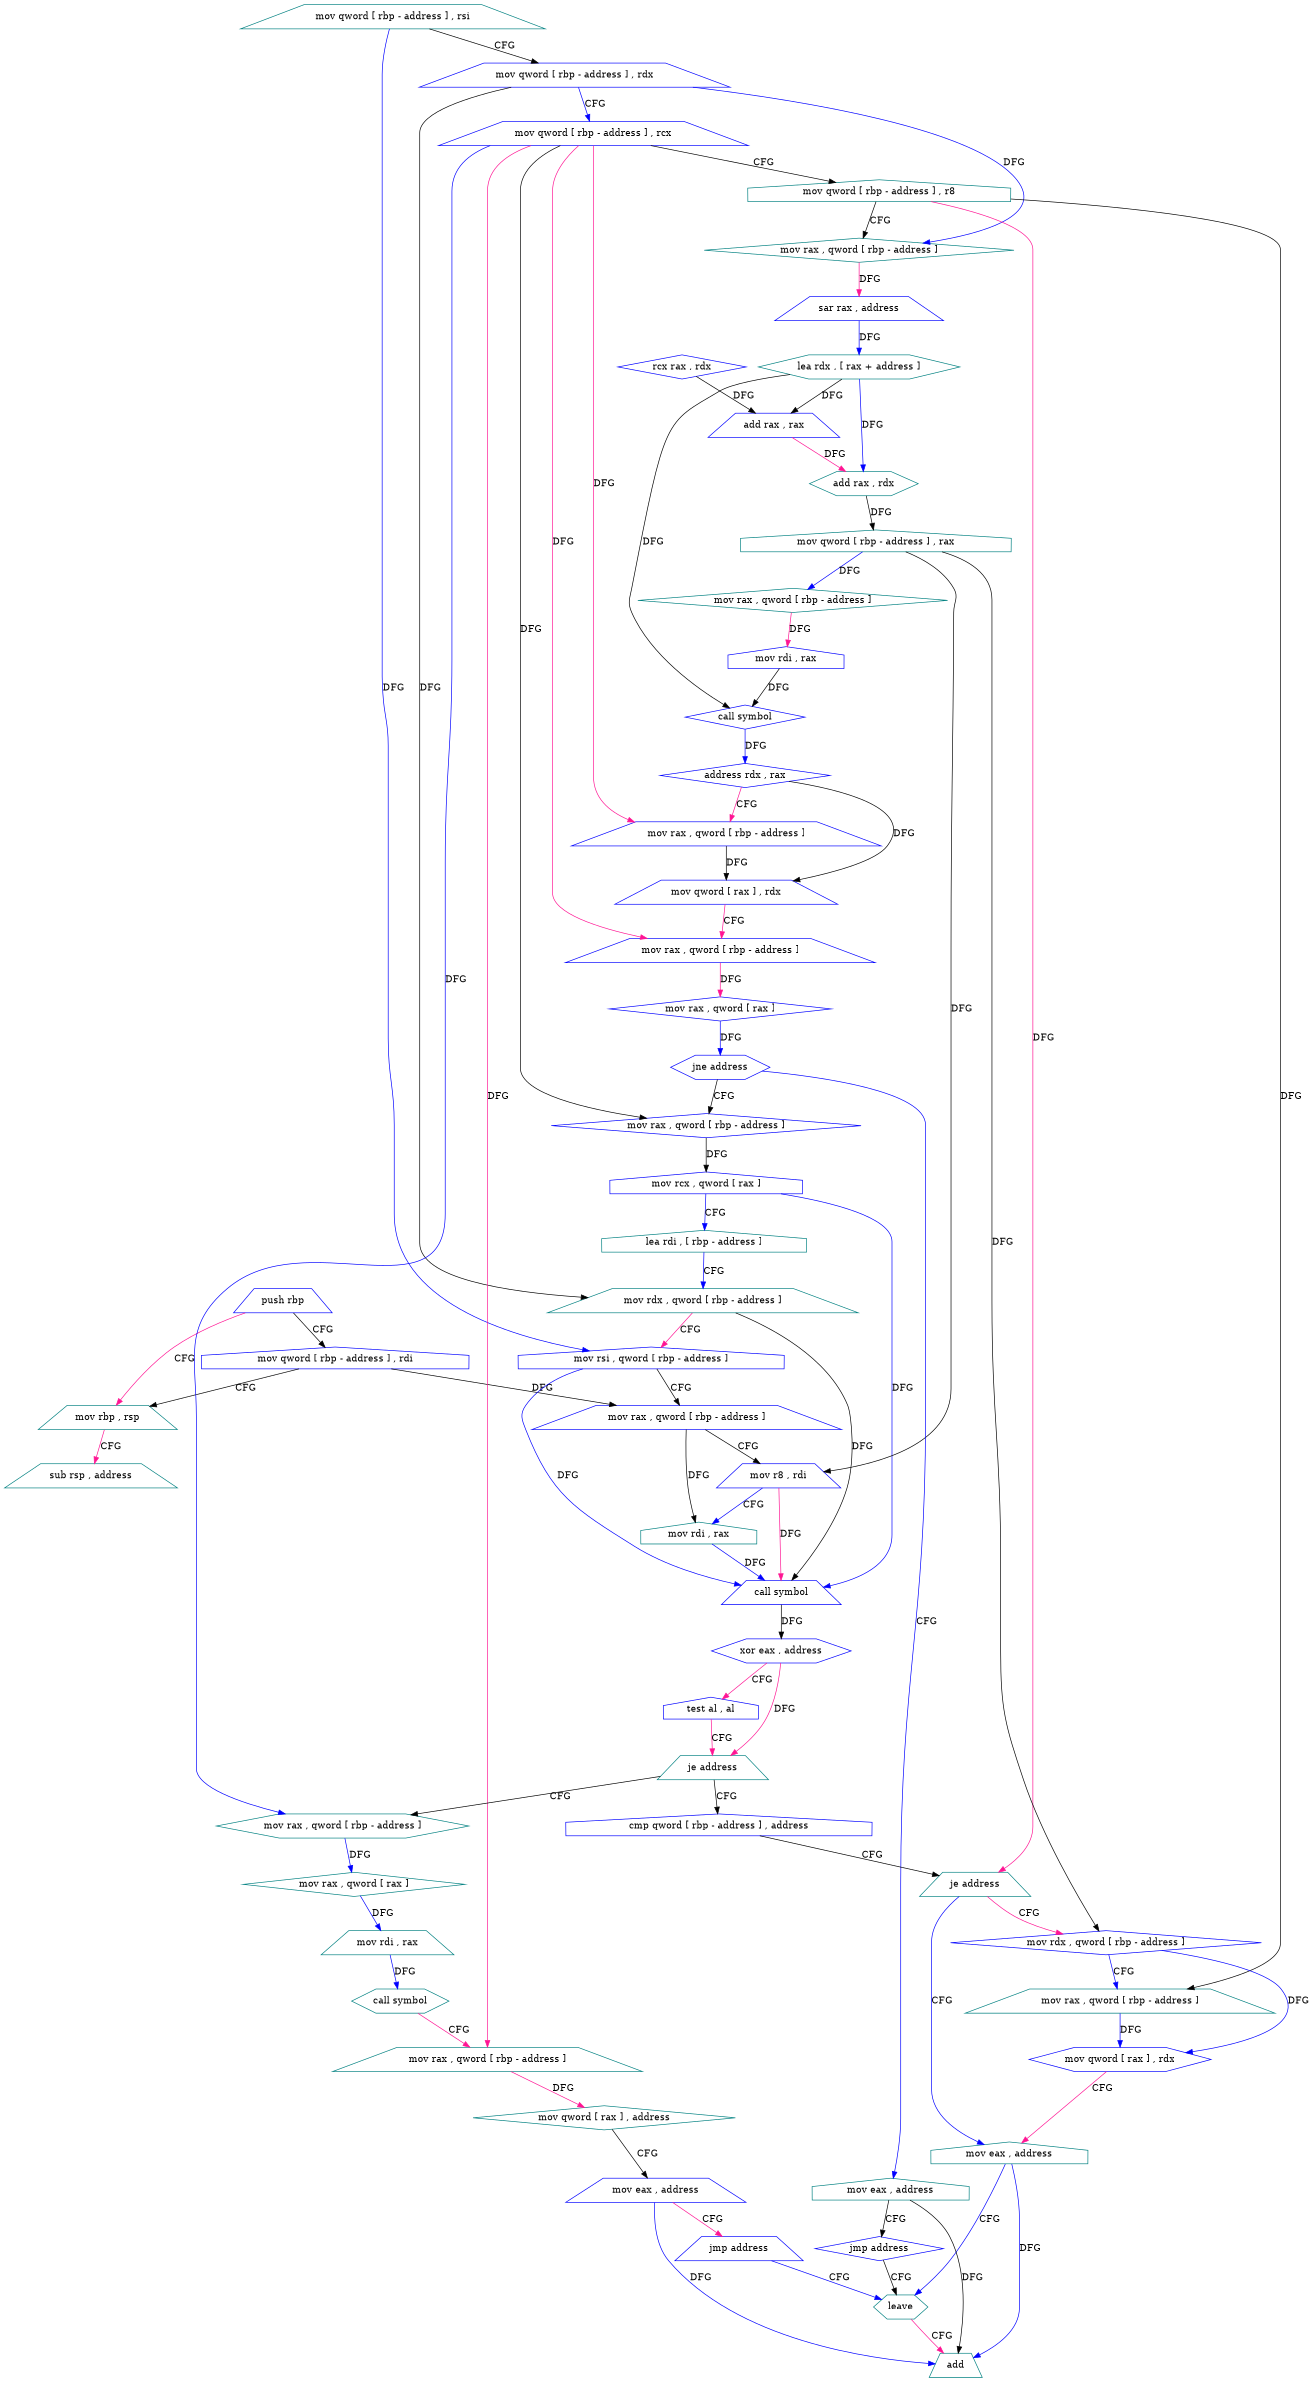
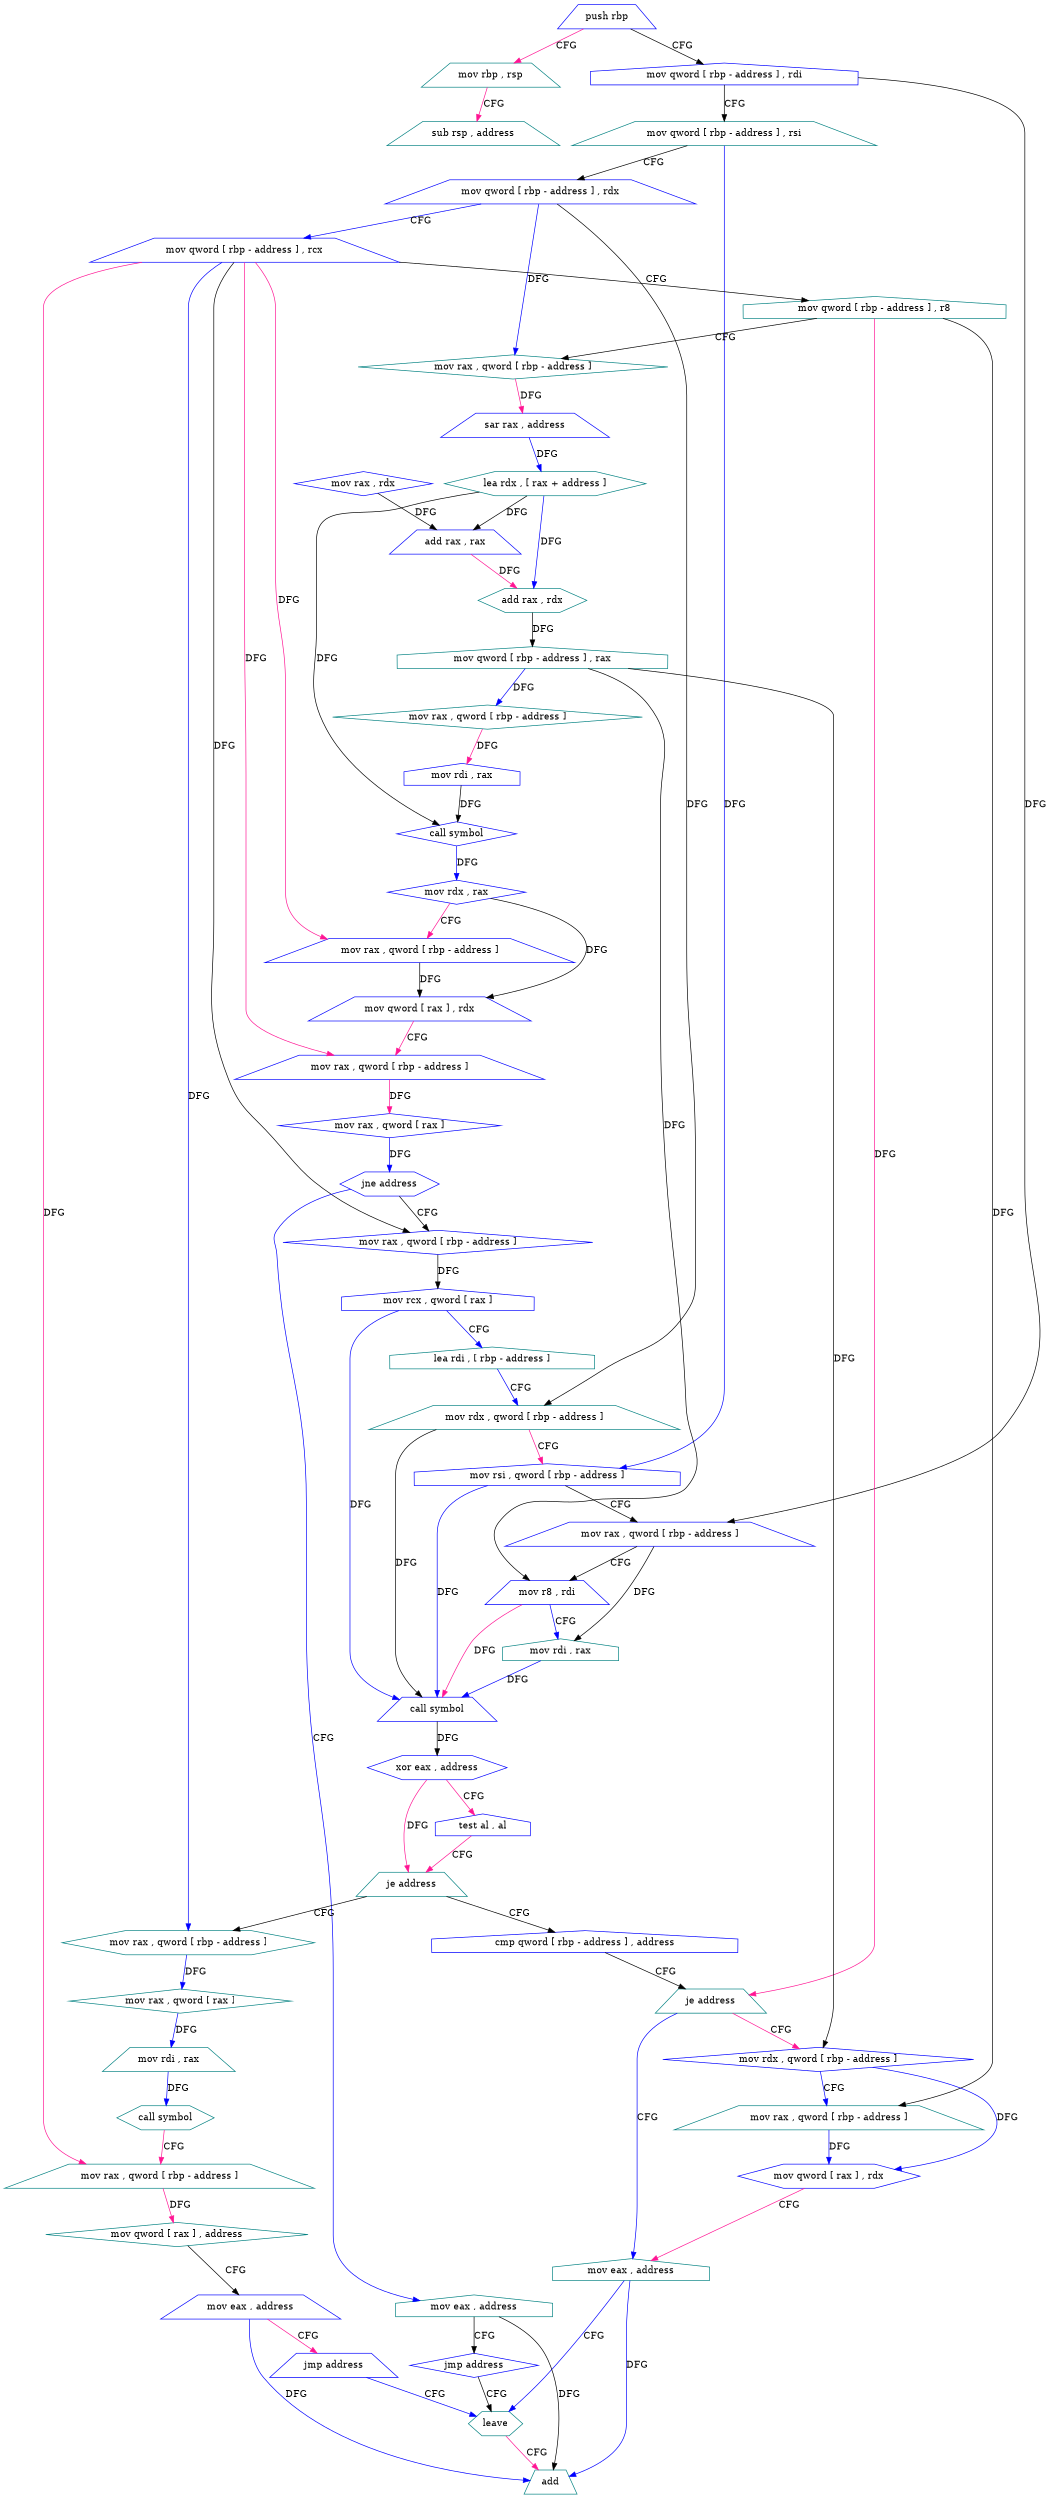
  digraph {
    node [color=blue shape=trapezium]
    edge [color=black]
    n1 [label="push rbp"]
    n2 [color=teal label="mov rbp , rsp"]
    n3 [label="mov qword [ rbp - address ] , rdi" shape=house]
    n4 [color=teal label="sub rsp , address"]
    n5 [color=teal label="mov qword [ rbp - address ] , rsi"]
    n6 [label="mov rax , qword [ rbp - address ]"]
    n7 [label="mov qword [ rbp - address ] , rdx"]
    n8 [label="mov rsi , qword [ rbp - address ]" shape=house]
    n9 [label="mov r8 , rdi"]
    n10 [color=teal label="mov rdi , rax" shape=house]
    n11 [label="mov qword [ rbp - address ] , rcx"]
    n12 [color=teal label="mov rax , qword [ rbp - address ]" shape=diamond]
    n13 [color=teal label="mov rdx , qword [ rbp - address ]"]
    n14 [label="call symbol"]
    n15 [color=teal label="mov qword [ rbp - address ] , r8" shape=house]
    n16 [label="mov rax , qword [ rbp - address ]"]
    n17 [label="mov rax , qword [ rbp - address ]"]
    n18 [label="mov rax , qword [ rbp - address ]" shape=diamond]
    n19 [color=teal label="mov rax , qword [ rbp - address ]" shape=hexagon]
    n20 [color=teal label="mov rax , qword [ rbp - address ]"]
    n21 [label="sar rax , address"]
    n22 [color=teal label="je address"]
    n23 [color=teal label="mov rax , qword [ rbp - address ]"]
    n24 [label="mov qword [ rax ] , rdx"]
    n25 [label="mov rax , qword [ rax ]" shape=diamond]
    n26 [label="mov rcx , qword [ rax ]" shape=house]
    n27 [color=teal label="mov rax , qword [ rax ]" shape=diamond]
    n28 [color=teal label="mov qword [ rax ] , address" shape=diamond]
    n29 [label="mov rdx , qword [ rbp - address ]" shape=diamond]
    n30 [color=teal label="mov eax , address" shape=house]
    n31 [label="mov qword [ rax ] , rdx" shape=hexagon]
    n32 [color=teal label="lea rdx , [ rax + address ]" shape=hexagon]
    n33 [color=teal label="add rax , rdx" shape=hexagon]
    n34 [label="call symbol" shape=diamond]
    n35 [label="add rax , rax"]
-   n36 [label="rcx rax , rdx" shape=diamond]
+   n36 [label="mov rax , rdx" shape=diamond]
    n37 [color=teal label="mov qword [ rbp - address ] , rax" shape=house]
-   n38 [label="address rdx , rax" shape=diamond]
+   n38 [label="mov rdx , rax" shape=diamond]
    n39 [color=teal label="mov rax , qword [ rbp - address ]" shape=diamond]
    n40 [label="mov rdi , rax" shape=house]
    n41 [label="jne address" shape=hexagon]
    n42 [color=teal label="mov eax , address" shape=house]
    n43 [label="jmp address" shape=diamond]
    n44 [color=teal label=add]
    n45 [color=teal label="lea rdi , [ rbp - address ]" shape=house]
    n46 [color=teal label=leave shape=hexagon]
    n47 [label="xor eax , address" shape=hexagon]
    n48 [label="test al , al" shape=house]
    n49 [color=teal label="je address"]
    n50 [label="cmp qword [ rbp - address ] , address" shape=house]
    n51 [color=teal label="mov rdi , rax"]
    n52 [color=teal label="call symbol" shape=hexagon]
    n53 [label="mov eax , address"]
    n54 [label="jmp address"]
    n1 -> n2 [color=deeppink label=CFG]
    n1 -> n3 [label=CFG]
    n2 -> n4 [color=deeppink label=CFG]
-   n3 -> n2 [label=CFG]
+   n3 -> n5 [label=CFG]
    n3 -> n6 [label=DFG]
    n5 -> n7 [label=CFG]
    n5 -> n8 [color=blue label=DFG]
    n6 -> n9 [label=CFG]
    n6 -> n10 [label=DFG]
    n7 -> n11 [color=blue label=CFG]
    n7 -> n12 [color=blue label=DFG]
    n7 -> n13 [label=DFG]
    n8 -> n6 [label=CFG]
    n8 -> n14 [color=blue label=DFG]
    n9 -> n10 [color=blue label=CFG]
    n9 -> n14 [color=deeppink label=DFG]
    n10 -> n14 [color=blue label=DFG]
    n11 -> n15 [label=CFG]
    n11 -> n16 [color=deeppink label=DFG]
    n11 -> n17 [color=deeppink label=DFG]
    n11 -> n18 [label=DFG]
    n11 -> n19 [color=blue label=DFG]
    n11 -> n20 [color=deeppink label=DFG]
    n12 -> n21 [color=deeppink label=DFG]
    n13 -> n8 [color=deeppink label=CFG]
    n13 -> n14 [label=DFG]
    n14 -> n47 [label=DFG]
    n15 -> n12 [label=CFG]
    n15 -> n22 [color=deeppink label=DFG]
    n15 -> n23 [label=DFG]
    n16 -> n24 [label=DFG]
    n17 -> n25 [color=deeppink label=DFG]
    n18 -> n26 [label=DFG]
    n19 -> n27 [color=blue label=DFG]
    n20 -> n28 [color=deeppink label=DFG]
    n21 -> n32 [color=blue label=DFG]
    n22 -> n29 [color=deeppink label=CFG]
    n22 -> n30 [color=blue label=CFG]
    n23 -> n31 [color=blue label=DFG]
    n24 -> n17 [color=deeppink label=CFG]
    n25 -> n41 [color=blue label=DFG]
    n26 -> n14 [color=blue label=DFG]
    n26 -> n45 [color=blue label=CFG]
    n27 -> n51 [color=blue label=DFG]
    n28 -> n53 [label=CFG]
    n29 -> n23 [color=blue label=CFG]
    n29 -> n31 [color=blue label=DFG]
    n30 -> n44 [color=blue label=DFG]
    n30 -> n46 [color=blue label=CFG]
    n31 -> n30 [color=deeppink label=CFG]
    n32 -> n33 [color=blue label=DFG]
    n32 -> n34 [label=DFG]
    n32 -> n35 [label=DFG]
    n33 -> n37 [label=DFG]
    n34 -> n38 [color=blue label=DFG]
    n35 -> n33 [color=deeppink label=DFG]
    n36 -> n35 [label=DFG]
    n37 -> n9 [label=DFG]
    n37 -> n29 [label=DFG]
    n37 -> n39 [color=blue label=DFG]
    n38 -> n16 [color=deeppink label=CFG]
    n38 -> n24 [label=DFG]
    n39 -> n40 [color=deeppink label=DFG]
    n40 -> n34 [label=DFG]
    n41 -> n18 [label=CFG]
    n41 -> n42 [color=blue label=CFG]
    n42 -> n43 [label=CFG]
    n42 -> n44 [label=DFG]
    n43 -> n46 [label=CFG]
    n45 -> n13 [color=blue label=CFG]
    n46 -> n44 [color=deeppink label=CFG]
    n47 -> n48 [color=deeppink label=CFG]
    n47 -> n49 [color=deeppink label=DFG]
    n48 -> n49 [color=deeppink label=CFG]
    n49 -> n19 [label=CFG]
    n49 -> n50 [label=CFG]
    n50 -> n22 [label=CFG]
    n51 -> n52 [color=blue label=DFG]
    n52 -> n20 [color=deeppink label=CFG]
    n53 -> n44 [color=blue label=DFG]
    n53 -> n54 [color=deeppink label=CFG]
    n54 -> n46 [color=blue label=CFG]
  }
